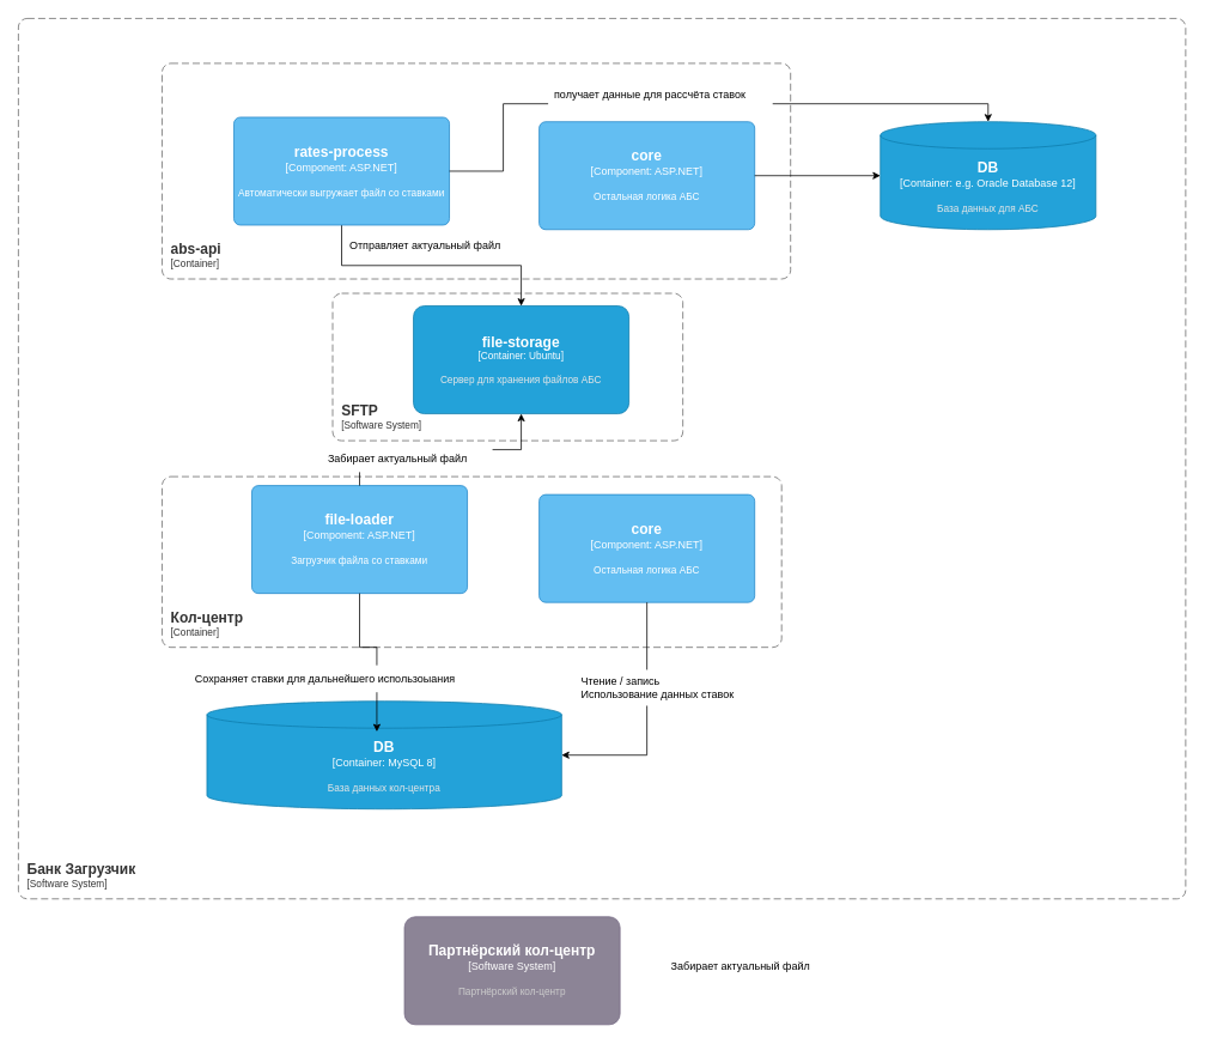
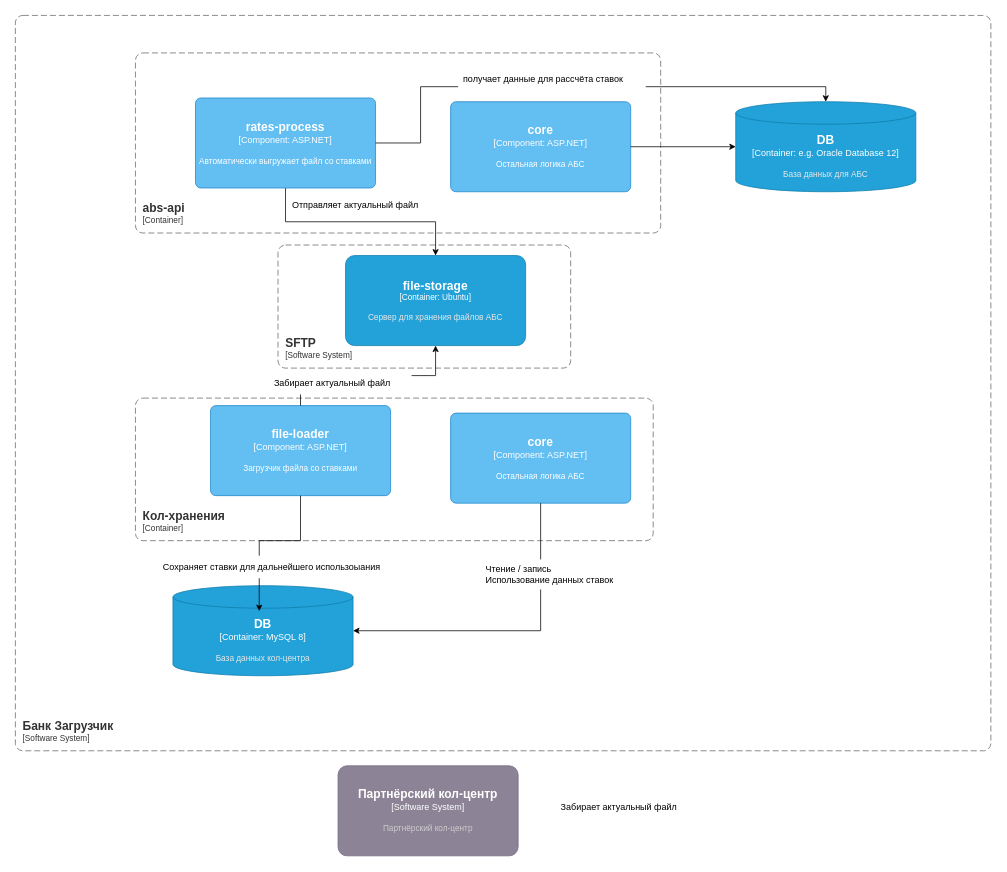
  <mxCell id="0" />
  <mxCell id="1" parent="0" />
- <mxCell id="2" value="&lt;font style=&quot;font-size: 16px&quot;&gt;&lt;b&gt;&lt;div style=&quot;text-align: left&quot;&gt;Кол-центр&lt;/div&gt;&lt;/b&gt;&lt;/font&gt;&lt;div style=&quot;text-align: left&quot;&gt;[Container]&lt;/div&gt;" style="rounded=1;fontSize=11;whiteSpace=wrap;html=1;dashed=1;arcSize=20;fillColor=none;strokeColor=#666666;fontColor=#333333;labelBackgroundColor=none;align=left;verticalAlign=bottom;labelBorderColor=none;spacingTop=0;spacing=10;dashPattern=8 4;metaEdit=1;rotatable=0;perimeter=rectanglePerimeter;noLabel=0;labelPadding=0;allowArrows=0;connectable=0;expand=0;recursiveResize=0;editable=1;pointerEvents=0;absoluteArcSize=1;points=[[0.25,0,0],[0.5,0,0],[0.75,0,0],[1,0.25,0],[1,0.5,0],[1,0.75,0],[0.75,1,0],[0.5,1,0],[0.25,1,0],[0,0.75,0],[0,0.5,0],[0,0.25,0]];" vertex="1" parent="1"><mxGeometry x="180" y="530" width="690" height="190" as="geometry" /></mxCell>
+ <mxCell id="2" value="&lt;font style=&quot;font-size: 16px&quot;&gt;&lt;b&gt;&lt;div style=&quot;text-align: left&quot;&gt;Кол-хранения&lt;/div&gt;&lt;/b&gt;&lt;/font&gt;&lt;div style=&quot;text-align: left&quot;&gt;[Container]&lt;/div&gt;" style="rounded=1;fontSize=11;whiteSpace=wrap;html=1;dashed=1;arcSize=20;fillColor=none;strokeColor=#666666;fontColor=#333333;labelBackgroundColor=none;align=left;verticalAlign=bottom;labelBorderColor=none;spacingTop=0;spacing=10;dashPattern=8 4;metaEdit=1;rotatable=0;perimeter=rectanglePerimeter;noLabel=0;labelPadding=0;allowArrows=0;connectable=0;expand=0;recursiveResize=0;editable=1;pointerEvents=0;absoluteArcSize=1;points=[[0.25,0,0],[0.5,0,0],[0.75,0,0],[1,0.25,0],[1,0.5,0],[1,0.75,0],[0.75,1,0],[0.5,1,0],[0.25,1,0],[0,0.75,0],[0,0.5,0],[0,0.25,0]];" vertex="1" parent="1"><mxGeometry x="180" y="530" width="690" height="190" as="geometry" /></mxCell>
  <mxCell id="3" value="&lt;font style=&quot;font-size: 16px&quot;&gt;&lt;b&gt;&lt;div style=&quot;text-align: left&quot;&gt;SFTP&lt;/div&gt;&lt;/b&gt;&lt;/font&gt;&lt;div style=&quot;text-align: left&quot;&gt;[Software System]&lt;/div&gt;" style="rounded=1;fontSize=11;whiteSpace=wrap;html=1;dashed=1;arcSize=20;fillColor=none;strokeColor=#666666;fontColor=#333333;labelBackgroundColor=none;align=left;verticalAlign=bottom;labelBorderColor=none;spacingTop=0;spacing=10;dashPattern=8 4;metaEdit=1;rotatable=0;perimeter=rectanglePerimeter;noLabel=0;labelPadding=0;allowArrows=0;connectable=0;expand=0;recursiveResize=0;editable=1;pointerEvents=0;absoluteArcSize=1;points=[[0.25,0,0],[0.5,0,0],[0.75,0,0],[1,0.25,0],[1,0.5,0],[1,0.75,0],[0.75,1,0],[0.5,1,0],[0.25,1,0],[0,0.75,0],[0,0.5,0],[0,0.25,0]];" vertex="1" parent="1"><mxGeometry x="370" y="326" width="390" height="164" as="geometry" /></mxCell>
  <mxCell id="4" value="&lt;font style=&quot;font-size: 16px&quot;&gt;&lt;b&gt;DB&lt;/b&gt;&lt;/font&gt;&lt;div&gt;[Container:&amp;nbsp;e.g. Oracle Database 12]&lt;/div&gt;&lt;br&gt;&lt;div&gt;&lt;font style=&quot;font-size: 11px&quot;&gt;&lt;font color=&quot;#E6E6E6&quot;&gt;База данных для АБС&lt;/font&gt;&lt;/div&gt;" style="shape=cylinder3;size=15;whiteSpace=wrap;html=1;boundedLbl=1;rounded=0;labelBackgroundColor=none;fillColor=#23A2D9;fontSize=12;fontColor=#ffffff;align=center;strokeColor=#0E7DAD;metaEdit=1;points=[[0.5,0,0],[1,0.25,0],[1,0.5,0],[1,0.75,0],[0.5,1,0],[0,0.75,0],[0,0.5,0],[0,0.25,0]];resizable=0;" vertex="1" parent="1"><mxGeometry x="980" y="135" width="240" height="120" as="geometry" /></mxCell>
  <mxCell id="5" value="&lt;font style=&quot;font-size: 16px&quot;&gt;&lt;b&gt;&lt;div style=&quot;text-align: left&quot;&gt;abs-api&lt;/div&gt;&lt;/b&gt;&lt;/font&gt;&lt;div style=&quot;text-align: left&quot;&gt;[Container]&lt;/div&gt;" style="rounded=1;fontSize=11;whiteSpace=wrap;html=1;dashed=1;arcSize=20;fillColor=none;strokeColor=#666666;fontColor=#333333;labelBackgroundColor=none;align=left;verticalAlign=bottom;labelBorderColor=none;spacingTop=0;spacing=10;dashPattern=8 4;metaEdit=1;rotatable=0;perimeter=rectanglePerimeter;noLabel=0;labelPadding=0;allowArrows=0;connectable=0;expand=0;recursiveResize=0;editable=1;pointerEvents=0;absoluteArcSize=1;points=[[0.25,0,0],[0.5,0,0],[0.75,0,0],[1,0.25,0],[1,0.5,0],[1,0.75,0],[0.75,1,0],[0.5,1,0],[0.25,1,0],[0,0.75,0],[0,0.5,0],[0,0.25,0]];" vertex="1" parent="1"><mxGeometry x="180" y="70" width="700" height="240" as="geometry" /></mxCell>
  <mxCell id="6" style="edgeStyle=orthogonalEdgeStyle;rounded=0;orthogonalLoop=1;jettySize=auto;html=1;" edge="1" parent="1" source="7" target="12"><mxGeometry relative="1" as="geometry" /></mxCell>
  <mxCell id="7" value="&lt;font style=&quot;font-size: 16px&quot;&gt;&lt;b&gt;rates-process&lt;/b&gt;&lt;/font&gt;&lt;div&gt;[Component: ASP.NET]&lt;/div&gt;&lt;br&gt;&lt;div&gt;&lt;font style=&quot;font-size: 11px&quot;&gt;Автоматически выгружает файл со ставками&lt;/font&gt;&lt;/div&gt;" style="rounded=1;whiteSpace=wrap;html=1;labelBackgroundColor=none;fillColor=#63BEF2;fontColor=#ffffff;align=center;arcSize=6;strokeColor=#2086C9;metaEdit=1;resizable=0;points=[[0.25,0,0],[0.5,0,0],[0.75,0,0],[1,0.25,0],[1,0.5,0],[1,0.75,0],[0.75,1,0],[0.5,1,0],[0.25,1,0],[0,0.75,0],[0,0.5,0],[0,0.25,0]];" vertex="1" parent="1"><mxGeometry x="260" y="130" width="240" height="120" as="geometry" /></mxCell>
  <mxCell id="8" value="&lt;font style=&quot;font-size: 16px&quot;&gt;&lt;b&gt;core&lt;/b&gt;&lt;/font&gt;&lt;div&gt;[Component: ASP.NET]&lt;/div&gt;&lt;br&gt;&lt;div&gt;&lt;font style=&quot;font-size: 11px&quot;&gt;Остальная логика АБС&lt;/font&gt;&lt;/div&gt;" style="rounded=1;whiteSpace=wrap;html=1;labelBackgroundColor=none;fillColor=#63BEF2;fontColor=#ffffff;align=center;arcSize=6;strokeColor=#2086C9;metaEdit=1;resizable=0;points=[[0.25,0,0],[0.5,0,0],[0.75,0,0],[1,0.25,0],[1,0.5,0],[1,0.75,0],[0.75,1,0],[0.5,1,0],[0.25,1,0],[0,0.75,0],[0,0.5,0],[0,0.25,0]];" vertex="1" parent="1"><mxGeometry x="600" y="135" width="240" height="120" as="geometry" /></mxCell>
  <mxCell id="9" style="edgeStyle=orthogonalEdgeStyle;rounded=0;orthogonalLoop=1;jettySize=auto;html=1;entryX=0;entryY=0.5;entryDx=0;entryDy=0;entryPerimeter=0;" edge="1" parent="1" source="8" target="4"><mxGeometry relative="1" as="geometry" /></mxCell>
  <mxCell id="10" style="edgeStyle=orthogonalEdgeStyle;rounded=0;orthogonalLoop=1;jettySize=auto;html=1;entryX=0.5;entryY=0;entryDx=0;entryDy=0;entryPerimeter=0;" edge="1" parent="1" source="7" target="4"><mxGeometry relative="1" as="geometry"><Array as="points"><mxPoint x="560" y="190" /><mxPoint x="560" y="115" /><mxPoint x="1100" y="115" /></Array></mxGeometry></mxCell>
  <mxCell id="11" value="получает данные для рассчёта ставок" style="text;html=1;align=left;verticalAlign=middle;resizable=0;points=[];autosize=1;strokeColor=none;fillColor=default;spacingLeft=5;" vertex="1" parent="1"><mxGeometry x="610" y="90" width="250" height="30" as="geometry" /></mxCell>
  <mxCell id="12" value="&lt;font style=&quot;font-size: 16px&quot;&gt;&lt;b&gt;file-storage&lt;/b&gt;&lt;/font&gt;&lt;div&gt;[Container: Ubuntu]&lt;/div&gt;&lt;br&gt;&lt;div&gt;&lt;font style=&quot;font-size: 11px&quot;&gt;&lt;font color=&quot;#E6E6E6&quot;&gt;Сервер для хранения файлов АБС&lt;/font&gt;&lt;/div&gt;" style="rounded=1;whiteSpace=wrap;html=1;fontSize=11;labelBackgroundColor=none;fillColor=#23A2D9;fontColor=#ffffff;align=center;arcSize=10;strokeColor=#0E7DAD;metaEdit=1;resizable=0;points=[[0.25,0,0],[0.5,0,0],[0.75,0,0],[1,0.25,0],[1,0.5,0],[1,0.75,0],[0.75,1,0],[0.5,1,0],[0.25,1,0],[0,0.75,0],[0,0.5,0],[0,0.25,0]];" vertex="1" parent="1"><mxGeometry x="460" y="340" width="240" height="120" as="geometry" /></mxCell>
- <mxCell id="13" value="&lt;font style=&quot;font-size: 16px&quot;&gt;&lt;b&gt;DB&lt;/b&gt;&lt;/font&gt;&lt;div&gt;[Container:&amp;nbsp;MySQL 8]&lt;/div&gt;&lt;br&gt;&lt;div&gt;&lt;font style=&quot;font-size: 11px&quot;&gt;&lt;font color=&quot;#E6E6E6&quot;&gt;База данных кол-центра&lt;/font&gt;&lt;/div&gt;" style="shape=cylinder3;size=15;whiteSpace=wrap;html=1;boundedLbl=1;rounded=0;labelBackgroundColor=none;fillColor=#23A2D9;fontSize=12;fontColor=#ffffff;align=center;strokeColor=#0E7DAD;metaEdit=1;points=[[0.5,0,0],[1,0.25,0],[1,0.5,0],[1,0.75,0],[0.5,1,0],[0,0.75,0],[0,0.5,0],[0,0.25,0]];resizable=0;" vertex="1" parent="1"><mxGeometry x="230" y="780" width="395" height="120" as="geometry" /></mxCell>
+ <mxCell id="13" value="&lt;font style=&quot;font-size: 16px&quot;&gt;&lt;b&gt;DB&lt;/b&gt;&lt;/font&gt;&lt;div&gt;[Container:&amp;nbsp;MySQL 8]&lt;/div&gt;&lt;br&gt;&lt;div&gt;&lt;font style=&quot;font-size: 11px&quot;&gt;&lt;font color=&quot;#E6E6E6&quot;&gt;База данных кол-центра&lt;/font&gt;&lt;/div&gt;" style="shape=cylinder3;size=15;whiteSpace=wrap;html=1;boundedLbl=1;rounded=0;labelBackgroundColor=none;fillColor=#23A2D9;fontSize=12;fontColor=#ffffff;align=center;strokeColor=#0E7DAD;metaEdit=1;points=[[0.5,0,0],[1,0.25,0],[1,0.5,0],[1,0.75,0],[0.5,1,0],[0,0.75,0],[0,0.5,0],[0,0.25,0]];resizable=0;" vertex="1" parent="1"><mxGeometry x="230" y="780" width="240" height="120" as="geometry" /></mxCell>
  <mxCell id="14" value="&lt;font style=&quot;font-size: 16px&quot;&gt;&lt;b&gt;&lt;div style=&quot;text-align: left&quot;&gt;Банк Загрузчик&lt;/div&gt;&lt;/b&gt;&lt;/font&gt;&lt;div style=&quot;text-align: left&quot;&gt;[Software System]&lt;/div&gt;" style="rounded=1;fontSize=11;whiteSpace=wrap;html=1;dashed=1;arcSize=20;fillColor=none;strokeColor=#666666;fontColor=#333333;labelBackgroundColor=none;align=left;verticalAlign=bottom;labelBorderColor=none;spacingTop=0;spacing=10;dashPattern=8 4;metaEdit=1;rotatable=0;perimeter=rectanglePerimeter;noLabel=0;labelPadding=0;allowArrows=0;connectable=0;expand=0;recursiveResize=0;editable=1;pointerEvents=0;absoluteArcSize=1;points=[[0.25,0,0],[0.5,0,0],[0.75,0,0],[1,0.25,0],[1,0.5,0],[1,0.75,0],[0.75,1,0],[0.5,1,0],[0.25,1,0],[0,0.75,0],[0,0.5,0],[0,0.25,0]];" vertex="1" parent="1"><mxGeometry x="20" y="20" width="1300" height="980" as="geometry" /></mxCell>
  <mxCell id="15" value="&lt;font style=&quot;font-size: 16px&quot;&gt;&lt;b&gt;file-loader&lt;/b&gt;&lt;/font&gt;&lt;div&gt;[Component: ASP.NET]&lt;/div&gt;&lt;br&gt;&lt;div&gt;&lt;font style=&quot;font-size: 11px&quot;&gt;Загрузчик файла со ставками&lt;/font&gt;&lt;/div&gt;" style="rounded=1;whiteSpace=wrap;html=1;labelBackgroundColor=none;fillColor=#63BEF2;fontColor=#ffffff;align=center;arcSize=6;strokeColor=#2086C9;metaEdit=1;resizable=0;points=[[0.25,0,0],[0.5,0,0],[0.75,0,0],[1,0.25,0],[1,0.5,0],[1,0.75,0],[0.75,1,0],[0.5,1,0],[0.25,1,0],[0,0.75,0],[0,0.5,0],[0,0.25,0]];" vertex="1" parent="1"><mxGeometry x="280" y="540" width="240" height="120" as="geometry" /></mxCell>
  <mxCell id="16" style="edgeStyle=orthogonalEdgeStyle;rounded=0;orthogonalLoop=1;jettySize=auto;html=1;entryX=0.479;entryY=0.282;entryDx=0;entryDy=0;entryPerimeter=0;" edge="1" parent="1" source="15" target="13"><mxGeometry relative="1" as="geometry" /></mxCell>
  <mxCell id="17" value="Сохраняет ставки для дальнейшего использоыания" style="text;html=1;align=left;verticalAlign=middle;resizable=0;points=[];autosize=1;strokeColor=none;fillColor=default;spacingLeft=5;" vertex="1" parent="1"><mxGeometry x="210" y="740" width="320" height="30" as="geometry" /></mxCell>
  <mxCell id="18" value="&lt;font style=&quot;font-size: 16px&quot;&gt;&lt;b&gt;core&lt;/b&gt;&lt;/font&gt;&lt;div&gt;[Component: ASP.NET]&lt;/div&gt;&lt;br&gt;&lt;div&gt;&lt;font style=&quot;font-size: 11px&quot;&gt;Остальная логика АБС&lt;/font&gt;&lt;/div&gt;" style="rounded=1;whiteSpace=wrap;html=1;labelBackgroundColor=none;fillColor=#63BEF2;fontColor=#ffffff;align=center;arcSize=6;strokeColor=#2086C9;metaEdit=1;resizable=0;points=[[0.25,0,0],[0.5,0,0],[0.75,0,0],[1,0.25,0],[1,0.5,0],[1,0.75,0],[0.75,1,0],[0.5,1,0],[0.25,1,0],[0,0.75,0],[0,0.5,0],[0,0.25,0]];" vertex="1" parent="1"><mxGeometry x="600" y="550" width="240" height="120" as="geometry" /></mxCell>
  <mxCell id="19" style="edgeStyle=orthogonalEdgeStyle;rounded=0;orthogonalLoop=1;jettySize=auto;html=1;entryX=1;entryY=0.5;entryDx=0;entryDy=0;entryPerimeter=0;exitX=0.5;exitY=1;exitDx=0;exitDy=0;exitPerimeter=0;" edge="1" parent="1" source="18" target="13"><mxGeometry relative="1" as="geometry" /></mxCell>
  <mxCell id="20" value="Чтение / запись&lt;div&gt;Использование данных ставок&lt;/div&gt;" style="text;html=1;align=left;verticalAlign=middle;resizable=0;points=[];autosize=1;strokeColor=none;fillColor=default;spacingLeft=5;" vertex="1" parent="1"><mxGeometry x="640" y="745" width="200" height="40" as="geometry" /></mxCell>
  <mxCell id="21" style="edgeStyle=orthogonalEdgeStyle;rounded=0;orthogonalLoop=1;jettySize=auto;html=1;entryX=0.5;entryY=1;entryDx=0;entryDy=0;entryPerimeter=0;exitX=0.5;exitY=0;exitDx=0;exitDy=0;exitPerimeter=0;" edge="1" parent="1" source="15" target="12"><mxGeometry relative="1" as="geometry" /></mxCell>
  <mxCell id="22" value="Забирает актуальный файл" style="text;html=1;align=left;verticalAlign=middle;resizable=0;points=[];autosize=1;strokeColor=none;fillColor=default;spacingLeft=5;" vertex="1" parent="1"><mxGeometry x="358" y="495" width="190" height="30" as="geometry" /></mxCell>
  <mxCell id="23" value="Отправляет актуальный файл" style="text;html=1;align=left;verticalAlign=middle;resizable=0;points=[];autosize=1;strokeColor=none;fillColor=default;spacingLeft=5;" vertex="1" parent="1"><mxGeometry x="382" y="258" width="200" height="30" as="geometry" /></mxCell>
  <mxCell id="24" value="&lt;font style=&quot;font-size: 16px&quot;&gt;&lt;b&gt;Партнёрский кол-центр&lt;/b&gt;&lt;/font&gt;&lt;div&gt;[Software System]&lt;/div&gt;&lt;br&gt;&lt;div&gt;&lt;font style=&quot;font-size: 11px&quot;&gt;&lt;font color=&quot;#cccccc&quot;&gt;Партнёрский кол-центр&lt;/font&gt;&lt;/div&gt;" style="rounded=1;whiteSpace=wrap;html=1;labelBackgroundColor=none;fillColor=#8C8496;fontColor=#ffffff;align=center;arcSize=10;strokeColor=#736782;metaEdit=1;resizable=0;points=[[0.25,0,0],[0.5,0,0],[0.75,0,0],[1,0.25,0],[1,0.5,0],[1,0.75,0],[0.75,1,0],[0.5,1,0],[0.25,1,0],[0,0.75,0],[0,0.5,0],[0,0.25,0]];" vertex="1" parent="1"><mxGeometry x="450" y="1020" width="240" height="120" as="geometry" /></mxCell>
  <mxCell id="25" value="Забирает актуальный файл" style="text;html=1;align=left;verticalAlign=middle;resizable=0;points=[];autosize=1;strokeColor=none;fillColor=default;spacingLeft=5;" vertex="1" parent="1"><mxGeometry x="740" y="1060" width="190" height="30" as="geometry" /></mxCell>
